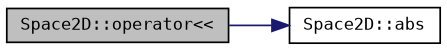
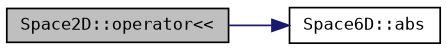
  digraph {
    rankdir=LR
    fontname="DejaVu Sans Mono"
    node [color=black fontname="DejaVu Sans Mono" fontsize=10 shape=record style=filled]
    n1 [fillcolor=grey75 fontcolor=black height=0.2 label="Space2D::operator\<\<" width=0.4]
-   n2 [fillcolor=white height=0.2 label="Space2D::abs" width=0.4]
+   n2 [fillcolor=white height=0.2 label="Space6D::abs" width=0.4]
    n1 -> n2 [color=midnightblue fontname="DejaVu Sans Mono" fontsize=10 labelfontname=Helvetica labelfontsize=10 style=solid]
  }
